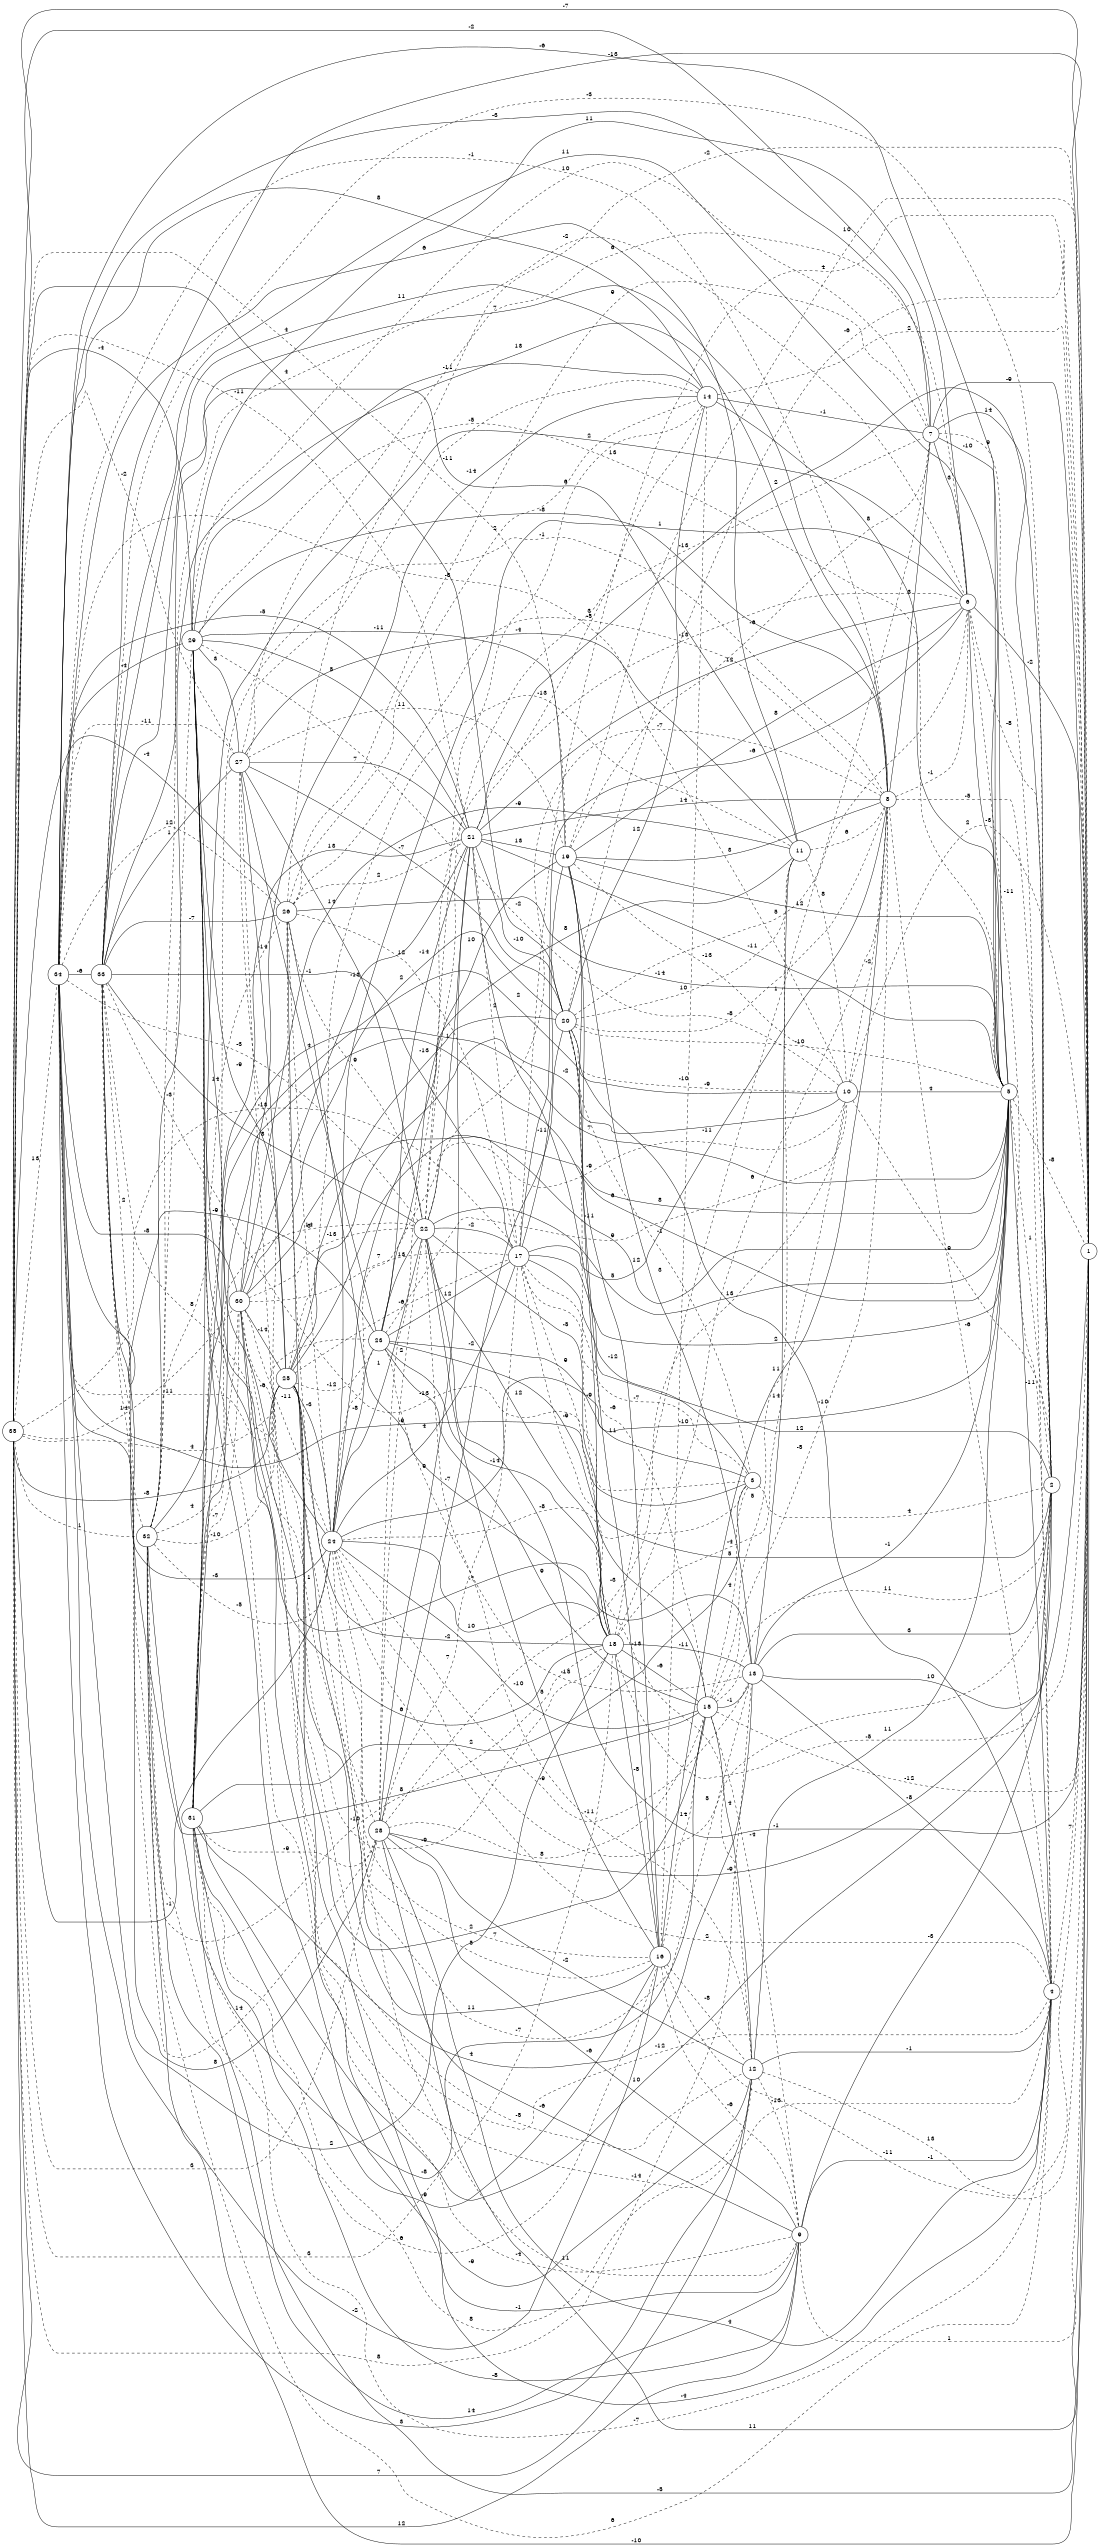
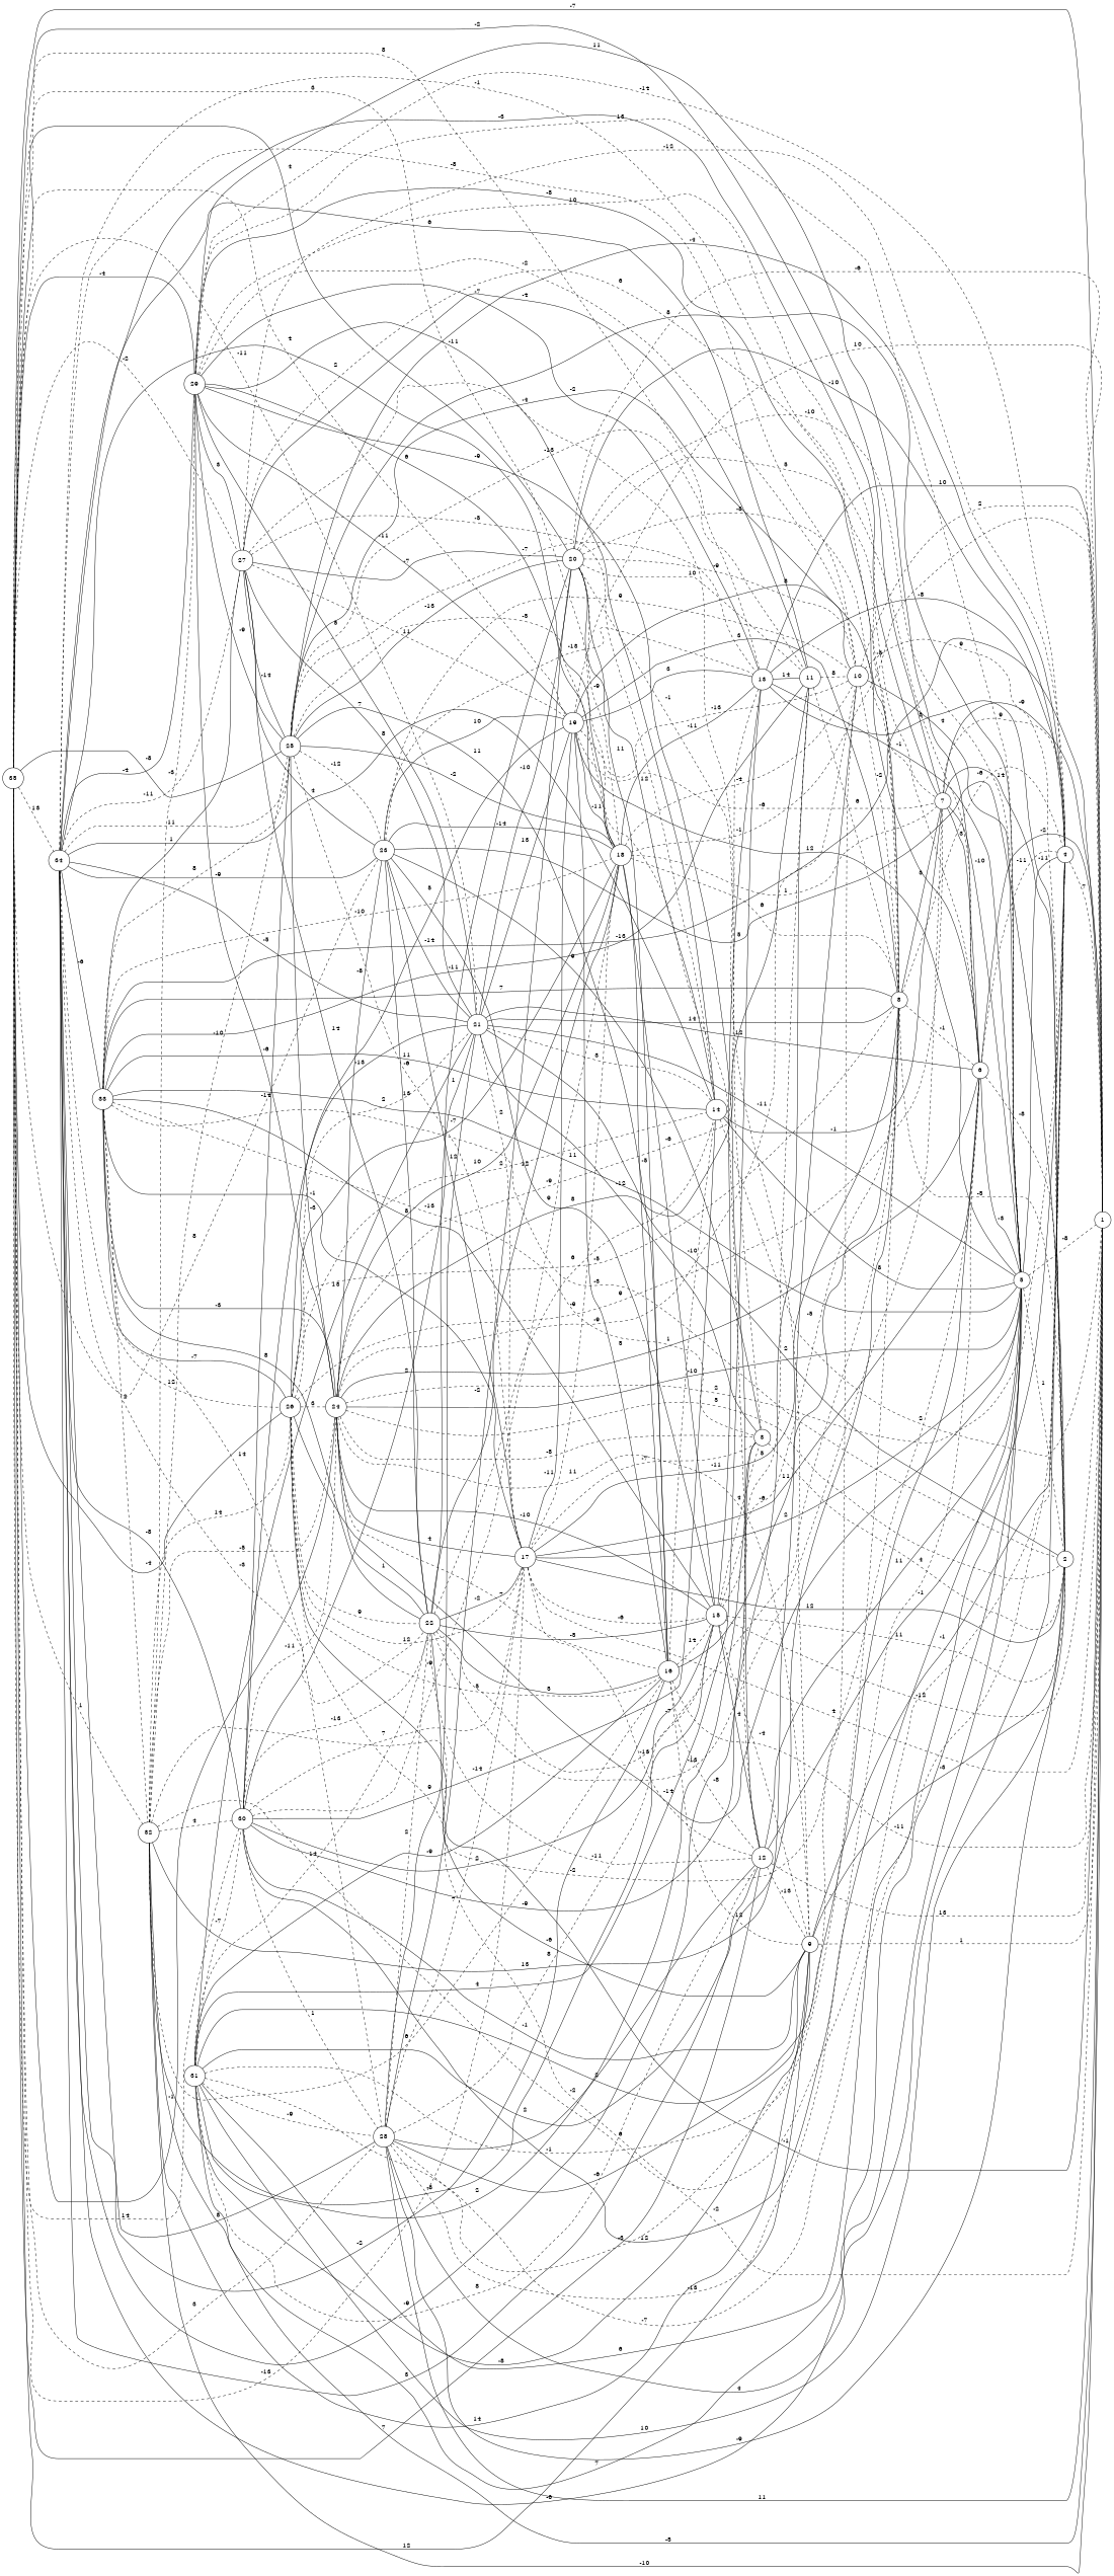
  graph {
    fontname="Helvetica,Arial,sans-serif"
    rankdir=LR
    node [shape=circle]
    edge [style=solid]
    35
    1
    7
    9
    12
    13
    17
    18
    19
    20
    21
    23
    24
    25
    26
    27
    28
    29
    30
    32
    34
    5
    2
    4
    6
    11
    3
    8
    15
    10
    16
    14
    22
    33
    31
    35 -- 1 [label=-7]
    35 -- 7 [label=-2]
    35 -- 9 [label=12]
    35 -- 12 [label=7]
    35 -- 13 [label=8 style=dashed]
    35 -- 17 [label=-13 style=dashed]
    35 -- 18 [label=3 style=dashed]
    35 -- 19 [label=4 style=dashed]
    35 -- 20 [label=4]
    35 -- 21 [label=-11 style=dashed]
-   35 -- 23 [label=4 style=dashed]
+   35 -- 23 [label=8 style=dashed]
    35 -- 24 [label=-1]
    35 -- 25 [label=-8]
    35 -- 26 [label=-4]
    35 -- 27 [label=-2 style=dashed]
    35 -- 28 [label=3 style=dashed]
    35 -- 29 [label=-4]
    35 -- 30 [label=14 style=dashed]
    35 -- 32 [label=1 style=dashed]
    35 -- 34 [label=13 style=dashed]
    7 -- 1 [label=-9]
    7 -- 5 [label=-10]
    7 -- 2 [label=14]
    7 -- 4 [label=9 style=dashed]
    7 -- 6 [label=3]
    9 -- 1 [label=1 style=dashed]
    9 -- 2 [label=-3]
    9 -- 4 [label=-1]
    12 -- 1 [label=13 style=dashed]
    12 -- 9 [label=-13 style=dashed]
    12 -- 5 [label=11]
    12 -- 4 [label=-1]
    13 -- 1 [label=10]
    13 -- 5 [label=-1]
    13 -- 2 [label=3]
    13 -- 4 [label=-8]
    13 -- 11 [label=14]
    17 -- 1 [label=4 style=dashed]
    17 -- 12 [label=-13 style=dashed]
    17 -- 19 [label=-11]
    17 -- 5 [label=2]
    17 -- 2 [label=12]
    17 -- 6 [label=-6]
    17 -- 3 [label=-7 style=dashed]
    17 -- 8 [label=-11]
    17 -- 15 [label=-6 style=dashed]
    18 -- 1 [label=-5 style=dashed]
    18 -- 7 [label=1 style=dashed]
    18 -- 13 [label=-11]
    18 -- 17 [label=-9 style=dashed]
    18 -- 8 [label=6 style=dashed]
    18 -- 15 [label=-6]
    18 -- 10 [label=-4 style=dashed]
    18 -- 16 [label=-5]
    19 -- 1 [label=10 style=dashed]
    19 -- 7 [label=-6 style=dashed]
    19 -- 13 [label=3]
    19 -- 18 [label=-11]
    19 -- 5 [label=12]
    19 -- 6 [label=8]
    19 -- 8 [label=3]
    19 -- 10 [label=-13 style=dashed]
    19 -- 16 [label=5]
    20 -- 1 [label=-6 style=dashed]
    20 -- 18 [label=-9 style=dashed]
    20 -- 5 [label=-10 style=dashed]
    20 -- 4 [label=-10]
    20 -- 6 [label=5 style=dashed]
    20 -- 11 [label=10 style=dashed]
    20 -- 3 [label=-1 style=dashed]
    20 -- 8 [label=-8 style=dashed]
    20 -- 10 [label=-9 style=dashed]
    20 -- 16 [label=11]
    20 -- 14 [label=12]
    21 -- 17 [label=2 style=dashed]
    21 -- 19 [label=13]
    21 -- 20 [label=-10]
    21 -- 5 [label=-11]
    21 -- 2 [label=2]
    21 -- 6 [label=12]
    21 -- 3 [label=-12]
    21 -- 8 [label=14]
    21 -- 14 [label=3 style=dashed]
    23 -- 13 [label=-13 style=dashed]
    23 -- 17 [label=12]
    23 -- 18 [label=-14]
    23 -- 19 [label=10]
    23 -- 21 [label=-14]
    23 -- 2 [label=5]
    23 -- 3 [label=9]
    23 -- 15 [label=9]
    23 -- 10 [label=9 style=dashed]
    23 -- 22 [label=13]
    24 -- 9 [label=11 style=dashed]
    24 -- 13 [label=-9 style=dashed]
    24 -- 17 [label=4]
    24 -- 18 [label=10]
    24 -- 23 [label=-8]
    24 -- 5 [label=-10]
    24 -- 2 [label=5 style=dashed]
    24 -- 4 [label=2 style=dashed]
    24 -- 6 [label=1]
    24 -- 11 [label=8]
    24 -- 3 [label=-8 style=dashed]
    24 -- 15 [label=-10]
    24 -- 10 [label=-9 style=dashed]
    24 -- 16 [label=7 style=dashed]
    24 -- 22 [label=1]
    25 -- 12 [label=-5 style=dashed]
    25 -- 13 [label=-7 style=dashed]
    25 -- 17 [label=-6 style=dashed]
    25 -- 18 [label=-2]
    25 -- 20 [label=-13]
    25 -- 23 [label=-12 style=dashed]
    25 -- 24 [label=-3]
    25 -- 5 [label=8]
    25 -- 4 [label=-4]
    25 -- 11 [label=-13 style=dashed]
    25 -- 10 [label=-2]
    25 -- 16 [label=11]
    26 -- 1 [label=-2 style=dashed]
    26 -- 7 [label=9 style=dashed]
    26 -- 9 [label=-6]
    26 -- 17 [label=12 style=dashed]
    26 -- 18 [label=-7]
+   26 -- 19 [label=5]
    26 -- 21 [label=2 style=dashed]
    26 -- 24 [label=3 style=dashed]
    26 -- 5 [label=-14]
    26 -- 8 [label=-5 style=dashed]
    26 -- 16 [label=5 style=dashed]
    26 -- 14 [label=2 style=dashed]
    26 -- 22 [label=9 style=dashed]
    27 -- 9 [label=-4 style=dashed]
    27 -- 19 [label=11 style=dashed]
    27 -- 20 [label=-7]
    27 -- 21 [label=7]
    27 -- 23 [label=4]
    27 -- 25 [label=-14]
    27 -- 4 [label=-12 style=dashed]
    27 -- 6 [label=6 style=dashed]
    27 -- 11 [label=-4]
    27 -- 14 [label=-5 style=dashed]
    27 -- 22 [label=14]
    28 -- 1 [label=11]
    28 -- 9 [label=-6]
    28 -- 12 [label=-2]
    28 -- 17 [label=7 style=dashed]
    28 -- 20 [label=-2]
    28 -- 21 [label=9]
    28 -- 2 [label=-9]
    28 -- 4 [label=4]
    28 -- 6 [label=-13 style=dashed]
    28 -- 15 [label=8 style=dashed]
    28 -- 10 [label=-3 style=dashed]
    28 -- 22 [label=2 style=dashed]
    29 -- 7 [label=10 style=dashed]
    29 -- 12 [label=-9]
    29 -- 13 [label=-7]
    29 -- 18 [label=6]
    29 -- 19 [label=-11]
    29 -- 21 [label=5]
    29 -- 24 [label=-6]
    29 -- 25 [label=-9]
    29 -- 27 [label=3]
    29 -- 5 [label=13 style=dashed]
    29 -- 4 [label=-14 style=dashed]
    29 -- 6 [label=11]
    29 -- 8 [label=-8]
    29 -- 10 [label=-2 style=dashed]
    29 -- 14 [label=-11]
    30 -- 9 [label=-1]
    30 -- 17 [label=7 style=dashed]
    30 -- 18 [label=-9 style=dashed]
    30 -- 20 [label=2]
    30 -- 21 [label=-13]
    30 -- 24 [label=-11 style=dashed]
    30 -- 25 [label=-14]
    30 -- 28 [label=1 style=dashed]
    30 -- 5 [label=12]
    30 -- 11 [label=-9]
    30 -- 15 [label=2]
    30 -- 14 [label=-14]
    30 -- 22 [label=-13 style=dashed]
    32 -- 1 [label=-10]
    32 -- 9 [label=14]
    32 -- 24 [label=-5 style=dashed]
    32 -- 25 [label=-10 style=dashed]
    32 -- 26 [label=14 style=dashed]
    32 -- 29 [label=-3 style=dashed]
    32 -- 30 [label=4 style=dashed]
    32 -- 5 [label=7]
    32 -- 4 [label=6 style=dashed]
    32 -- 6 [label=-2 style=dashed]
    32 -- 8 [label=13]
    32 -- 15 [label=-8]
    32 -- 16 [label=6 style=dashed]
    34 -- 7 [label=-3]
    34 -- 12 [label=3]
    34 -- 18 [label=2]
    34 -- 21 [label=-5]
    34 -- 23 [label=-9]
    34 -- 25 [label=11 style=dashed]
    34 -- 26 [label=12 style=dashed]
    34 -- 27 [label=-11 style=dashed]
    34 -- 28 [label=8]
    34 -- 29 [label=-4]
    34 -- 30 [label=-8]
    34 -- 5 [label=-6]
    34 -- 11 [label=6]
    34 -- 3 [label=-9]
    34 -- 8 [label=-1 style=dashed]
    34 -- 10 [label=-8 style=dashed]
    34 -- 16 [label=-2]
    34 -- 14 [label=8]
    34 -- 22 [label=-3 style=dashed]
    34 -- 33 [label=-6]
    5 -- 1 [label=-8 style=dashed]
    5 -- 2 [label=1 style=dashed]
    5 -- 4 [label=-11]
    4 -- 1 [label=7 style=dashed]
    6 -- 1 [label=-2]
    6 -- 5 [label=-3]
    6 -- 2 [label=-8 style=dashed]
    6 -- 4 [label=-11 style=dashed]
    11 -- 8 [label=6 style=dashed]
    11 -- 10 [label=8 style=dashed]
    3 -- 2 [label=4 style=dashed]
    8 -- 7 [label=3]
    8 -- 2 [label=-5 style=dashed]
    8 -- 4 [label=-6 style=dashed]
    8 -- 6 [label=-1 style=dashed]
    15 -- 1 [label=-12 style=dashed]
    15 -- 9 [label=-4 style=dashed]
    15 -- 12 [label=4]
    15 -- 13 [label=-1]
    15 -- 2 [label=11 style=dashed]
    15 -- 11 [label=5 style=dashed]
    15 -- 3 [label=4 style=dashed]
    15 -- 8 [label=-5 style=dashed]
    10 -- 1 [label=2 style=dashed]
    10 -- 5 [label=4]
    10 -- 2 [label=9 style=dashed]
    10 -- 8 [label=-2 style=dashed]
    16 -- 1 [label=-11 style=dashed]
-   16 -- 9 [label=-6 style=dashed]
+   16 -- 9 [label=12 style=dashed]
    16 -- 12 [label=-8 style=dashed]
    16 -- 8 [label=11]
    16 -- 15 [label=14 style=dashed]
    16 -- 14 [label=-10 style=dashed]
    14 -- 1 [label=2 style=dashed]
    14 -- 7 [label=-1]
    14 -- 5 [label=8]
    22 -- 1 [label=-1]
    22 -- 7 [label=-13 style=dashed]
    22 -- 12 [label=-11 style=dashed]
    22 -- 17 [label=-2]
    22 -- 18 [label=12]
    22 -- 21 [label=1]
-   22 -- 5 [label=13]
    22 -- 8 [label=-7 style=dashed]
    22 -- 15 [label=-5]
    22 -- 16 [label=5]
    22 -- 14 [label=6 style=dashed]
    33 -- 1 [label=-13]
    33 -- 17 [label=-1]
    33 -- 18 [label=-10 style=dashed]
    33 -- 24 [label=-3]
    33 -- 25 [label=8 style=dashed]
    33 -- 26 [label=-7]
    33 -- 27 [label=1]
    33 -- 28 [label=14 style=dashed]
    33 -- 32 [label=2 style=dashed]
    33 -- 5 [label=11]
    33 -- 2 [label=-3 style=dashed]
    33 -- 11 [label=-11]
    33 -- 3 [label=-13 style=dashed]
    33 -- 8 [label=7]
    33 -- 15 [label=8]
    33 -- 14 [label=11]
    33 -- 22 [label=8]
    31 -- 1 [label=-5]
    31 -- 9 [label=-8]
    31 -- 12 [label=8 style=dashed]
    31 -- 13 [label=4]
    31 -- 21 [label=13]
    31 -- 28 [label=-9 style=dashed]
    31 -- 30 [label=-7 style=dashed]
    31 -- 5 [label=6]
    31 -- 2 [label=10]
    31 -- 4 [label=-7 style=dashed]
    31 -- 6 [label=2]
    31 -- 3 [label=2]
    31 -- 8 [label=-1 style=dashed]
    31 -- 10 [label=2]
    31 -- 16 [label=-9]
    31 -- 22 [label=14 style=dashed]
  }
